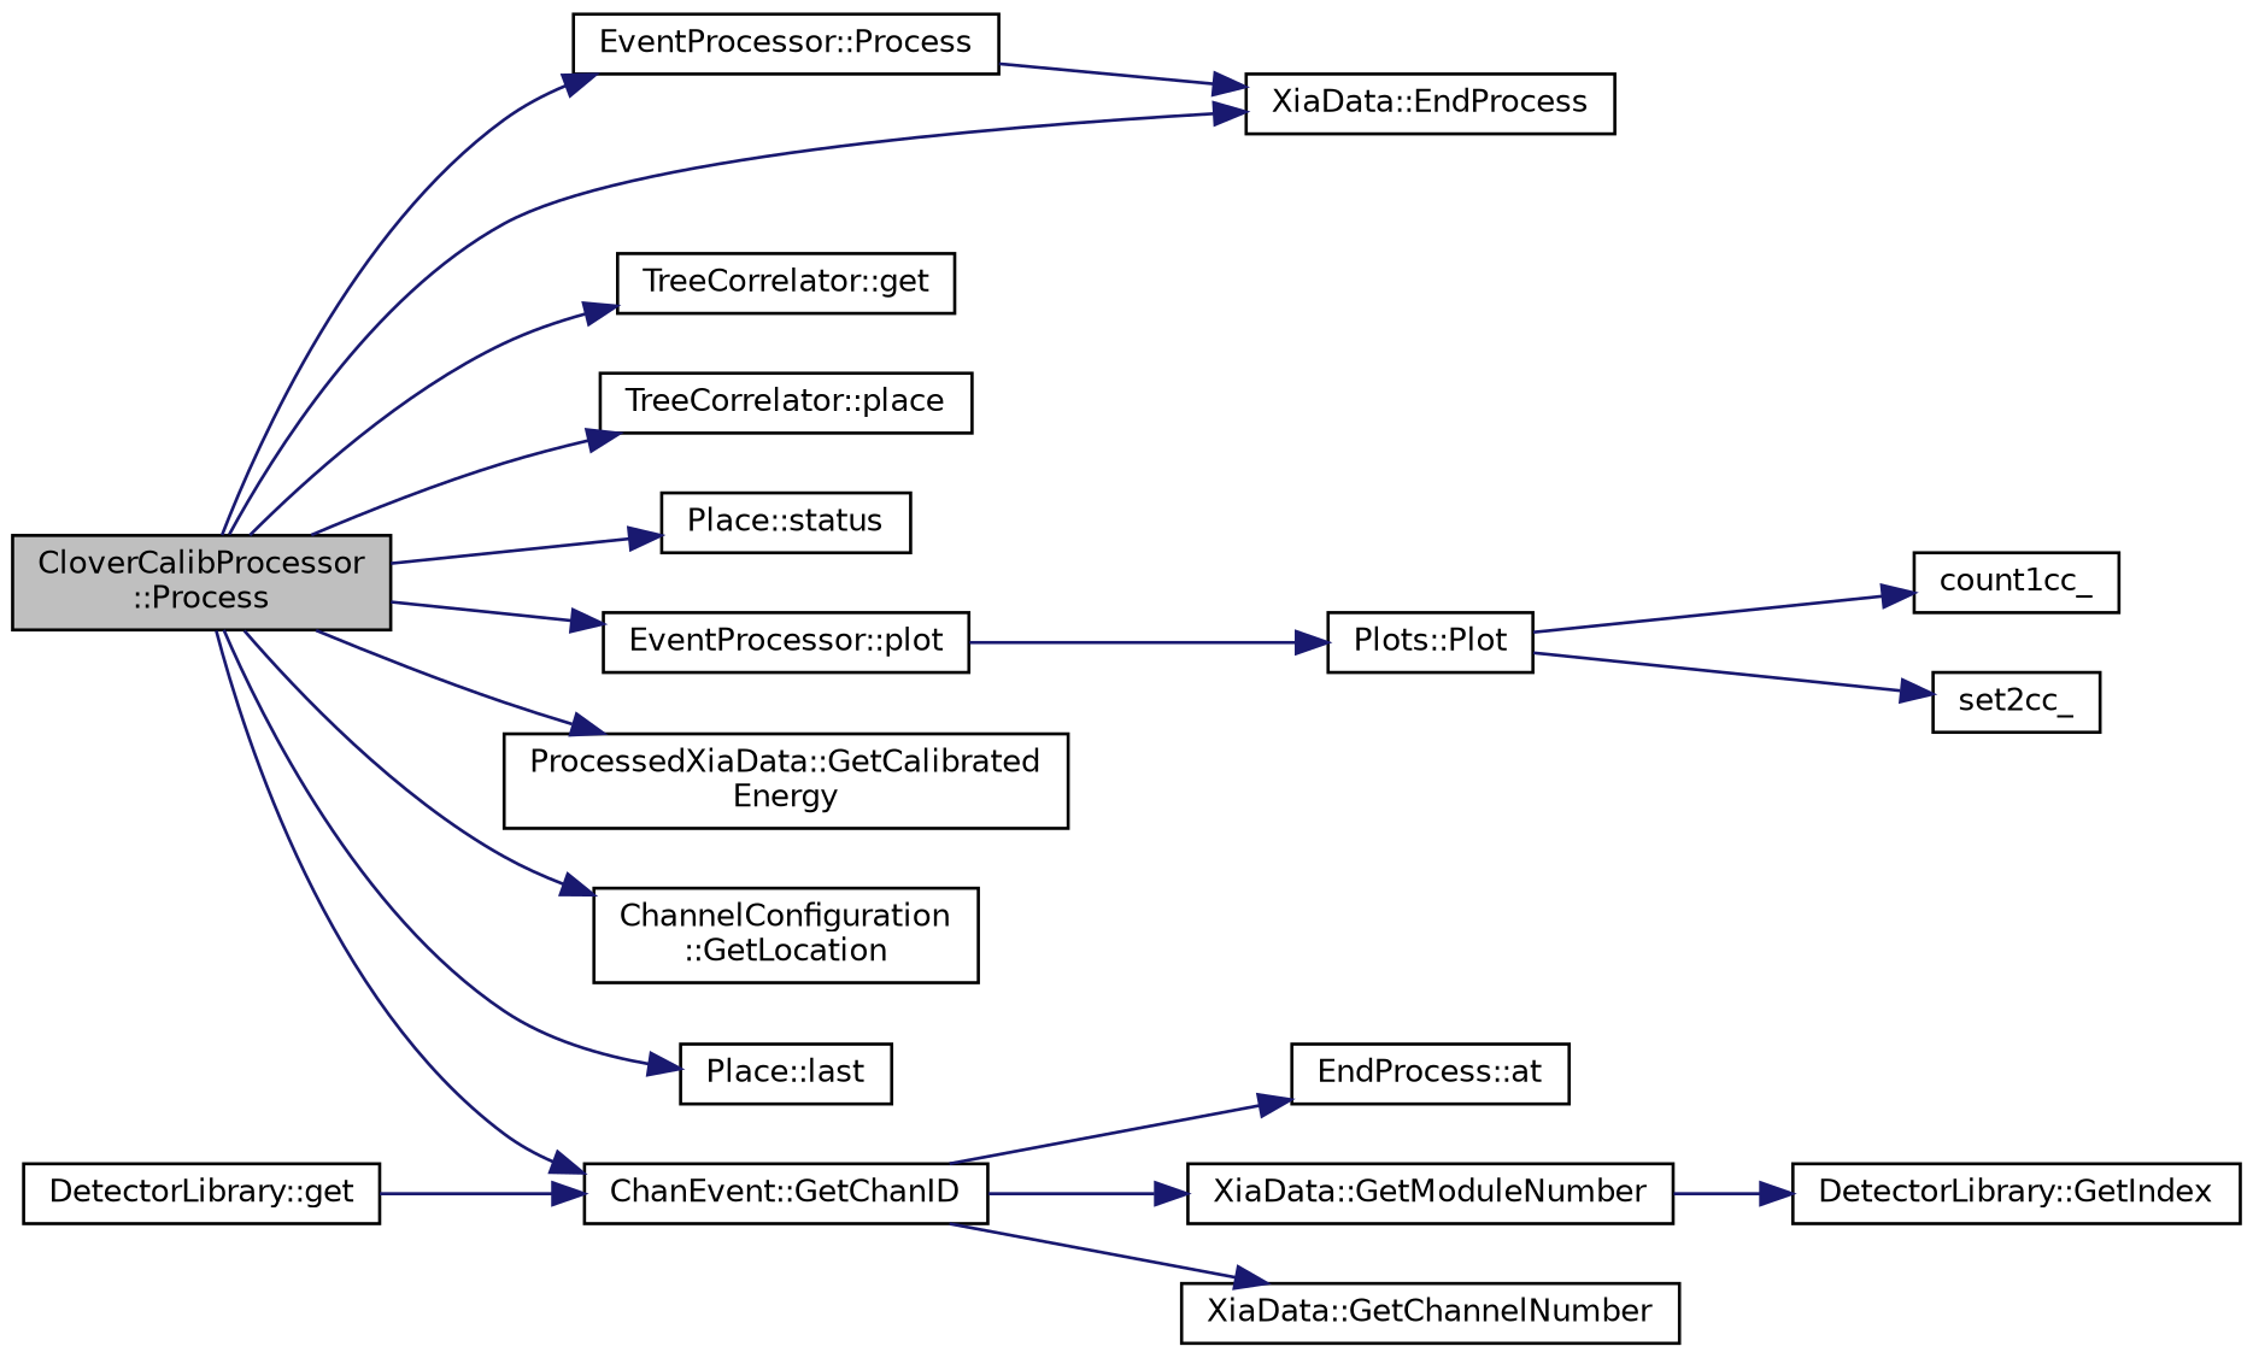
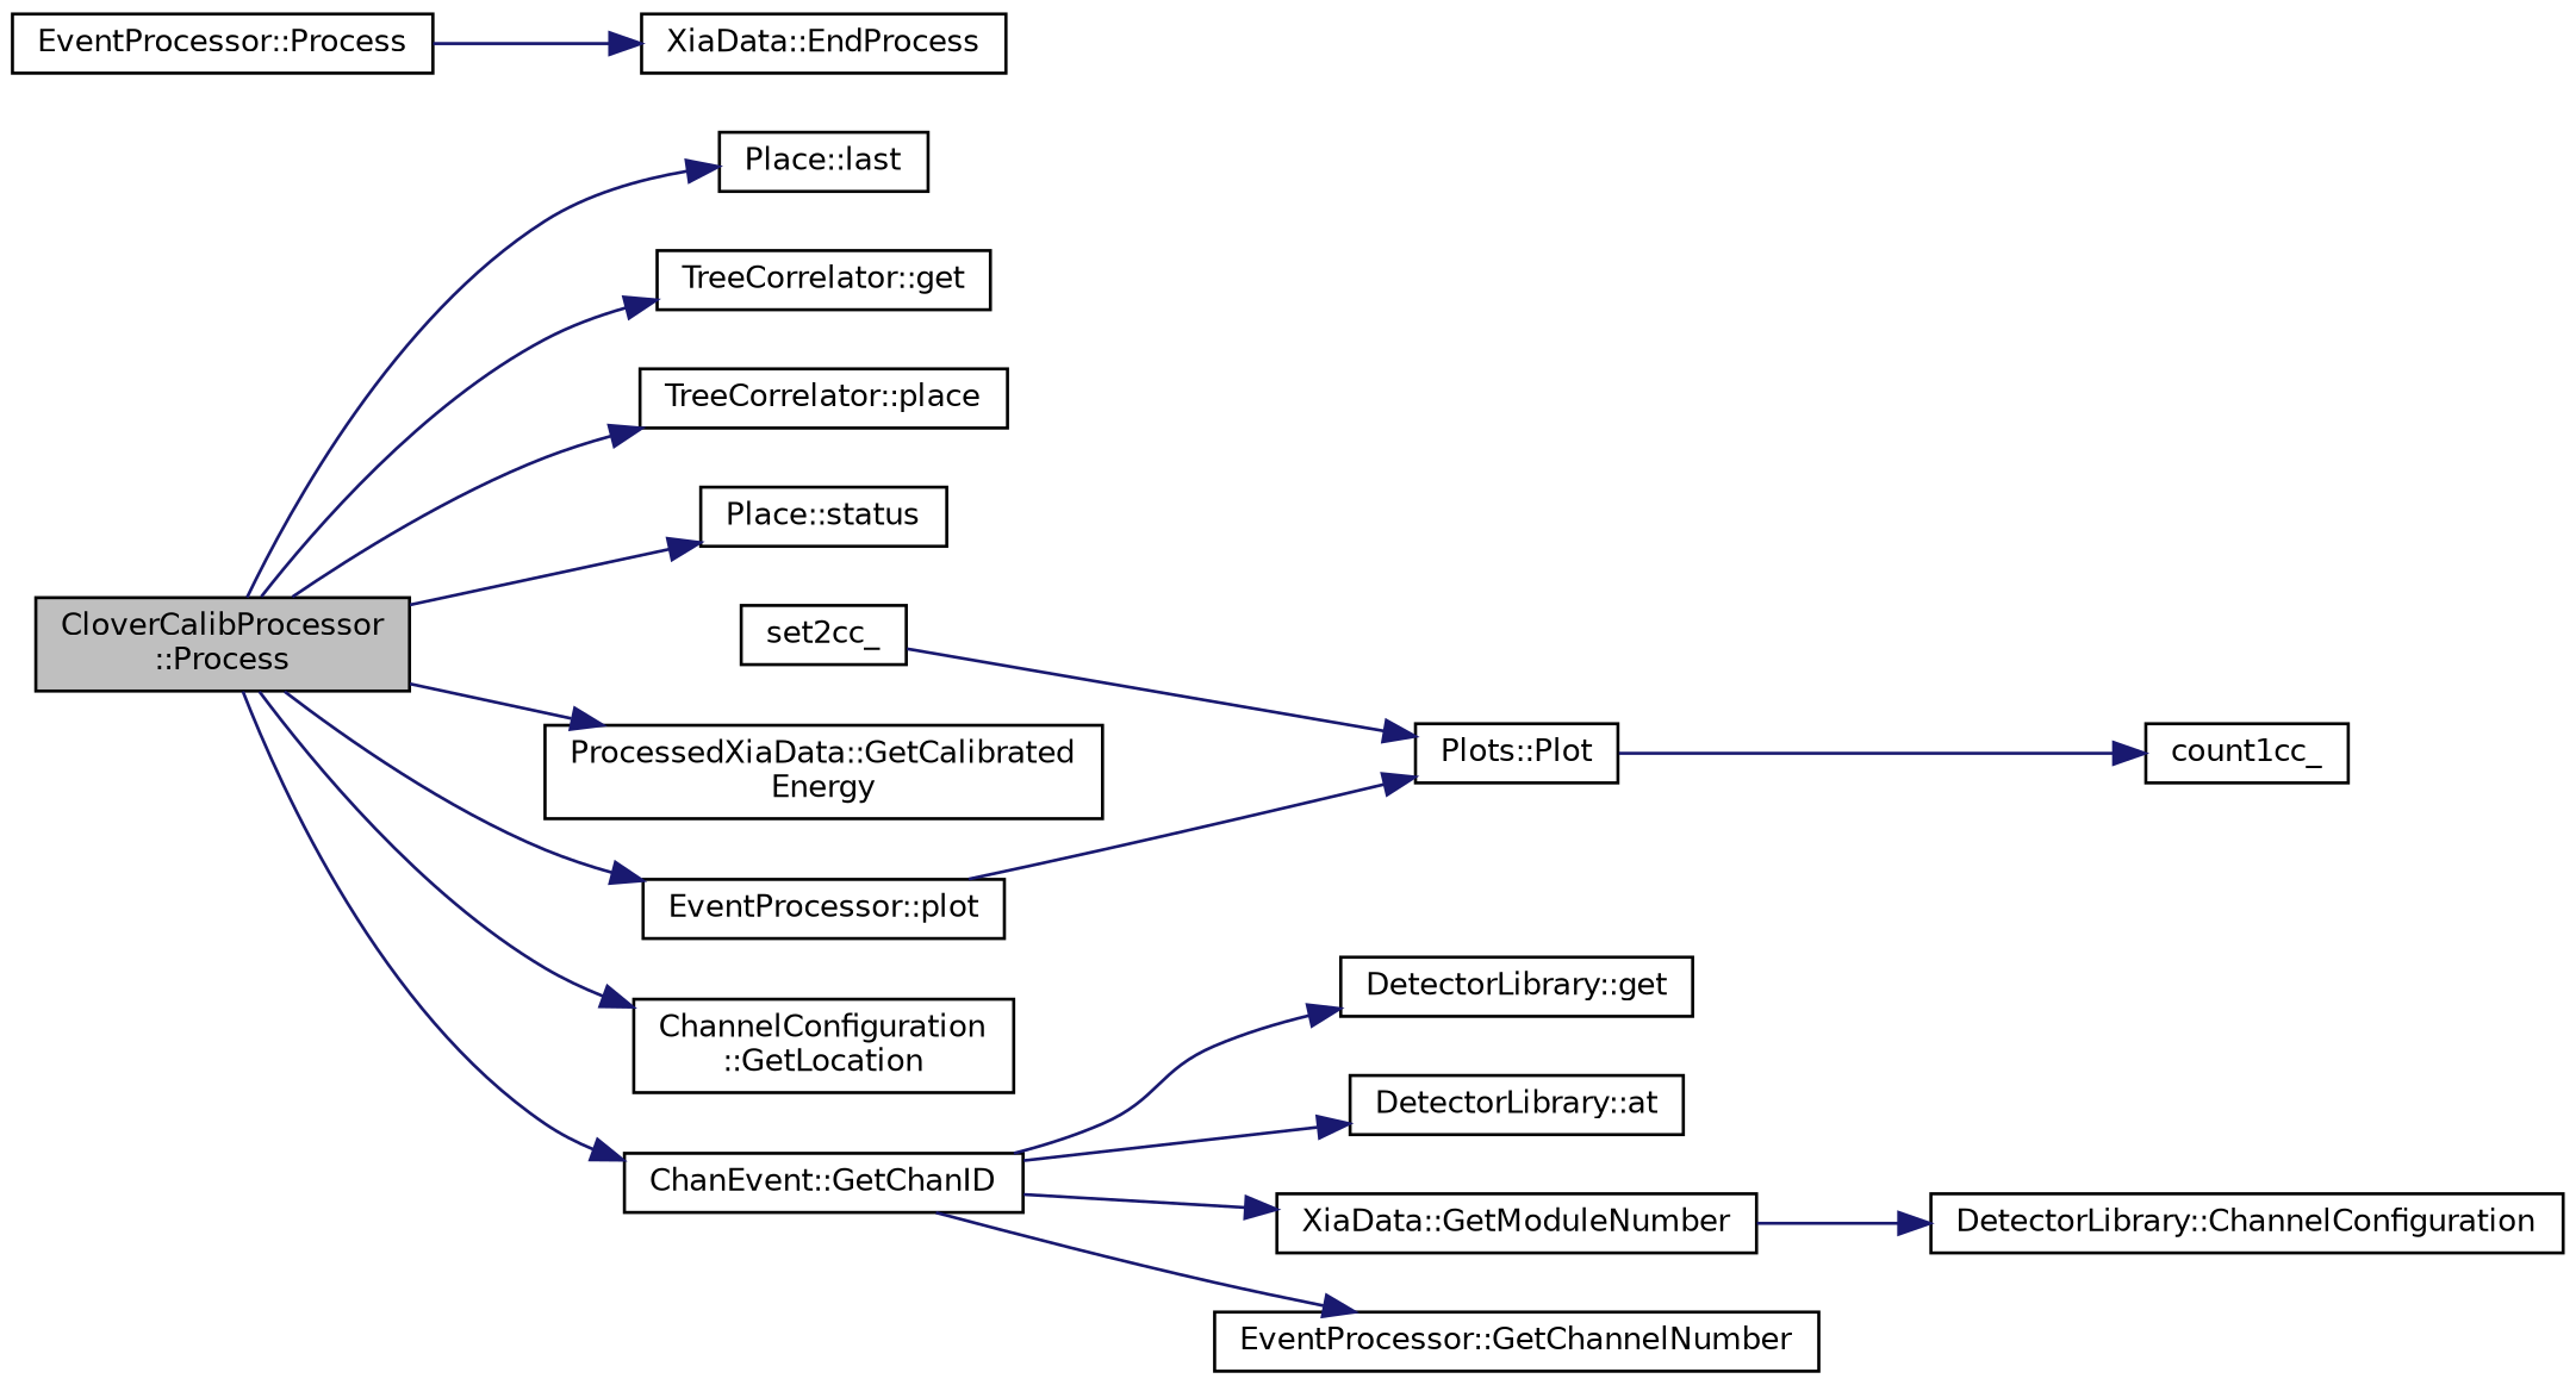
  digraph {
    rankdir=LR
    node [color=black fillcolor=white fontname=Helvetica fontsize=10 shape=record style=filled]
    edge [color=midnightblue fontname=Helvetica fontsize=10 labelfontname=Helvetica labelfontsize=10 style=solid]
    n1 [fillcolor=grey75 fontcolor=black height=0.2 label="CloverCalibProcessor\l::Process" width=0.4]
    n2 [height=0.2 label="EventProcessor::Process" width=0.4]
    n3 [height=0.2 label="XiaData::EndProcess" width=0.4]
    n4 [height=0.2 label="TreeCorrelator::get" width=0.4]
    n5 [height=0.2 label="TreeCorrelator::place" width=0.4]
    n6 [height=0.2 label="Place::status" width=0.4]
    n7 [height=0.2 label="EventProcessor::plot" width=0.4]
    n8 [height=0.2 label="ProcessedXiaData::GetCalibrated\lEnergy" width=0.4]
    n9 [height=0.2 label="ChanEvent::GetChanID" width=0.4]
    n10 [height=0.2 label="ChannelConfiguration\l::GetLocation" width=0.4]
    n11 [height=0.2 label="Place::last" width=0.4]
    n12 [height=0.2 label="Plots::Plot" width=0.4]
    n13 [height=0.2 label="DetectorLibrary::get" width=0.4]
-   n14 [height=0.2 label="EndProcess::at" width=0.4]
+   n14 [height=0.2 label="DetectorLibrary::at" width=0.4]
    n15 [height=0.2 label="XiaData::GetModuleNumber" width=0.4]
-   n16 [height=0.2 label="XiaData::GetChannelNumber" width=0.4]
+   n16 [height=0.2 label="EventProcessor::GetChannelNumber" width=0.4]
    n17 [height=0.2 label=count1cc_ width=0.4]
    n18 [height=0.2 label=set2cc_ width=0.4]
-   n19 [height=0.2 label="DetectorLibrary::GetIndex" width=0.4]
-   n1 -> n2
-   n1 -> n3
+   n19 [height=0.2 label="DetectorLibrary::ChannelConfiguration" width=0.4]
    n1 -> n4
    n1 -> n5
    n1 -> n6
    n1 -> n7
    n1 -> n8
    n1 -> n9
    n1 -> n10
    n1 -> n11
    n2 -> n3
    n7 -> n12
-   n13 -> n9
+   n9 -> n13
    n9 -> n14
    n9 -> n15
    n9 -> n16
    n12 -> n17
-   n12 -> n18
+   n18 -> n12
    n15 -> n19
  }
